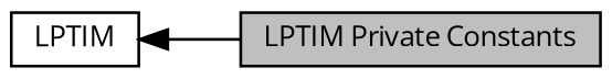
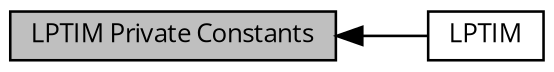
  digraph {
    rankdir=LR
    fontname="Open Sans"
    node [color=black fontname="Open Sans" fontsize=10 shape=record style=filled]
    n1 [fillcolor=grey75 fontcolor=black height=0.2 label="LPTIM Private Constants" width=0.4]
    n2 [fillcolor=white height=0.2 label=LPTIM width=0.4]
-   n2 -> n1 [dir=back fontname="Open Sans" fontsize=10 labelfontname=Helvetica labelfontsize=10 shape=plaintext style=solid]
+   n1 -> n2 [dir=back fontname="Open Sans" fontsize=10 labelfontname=Helvetica labelfontsize=10 shape=plaintext style=solid]
  }
